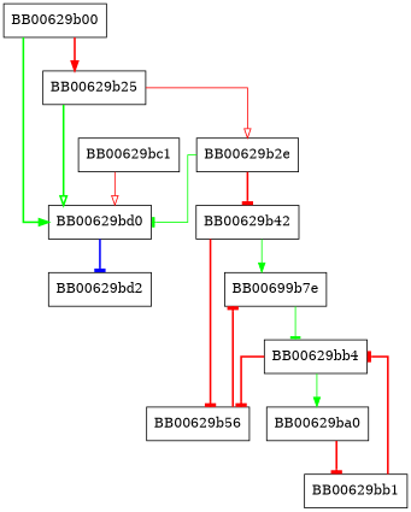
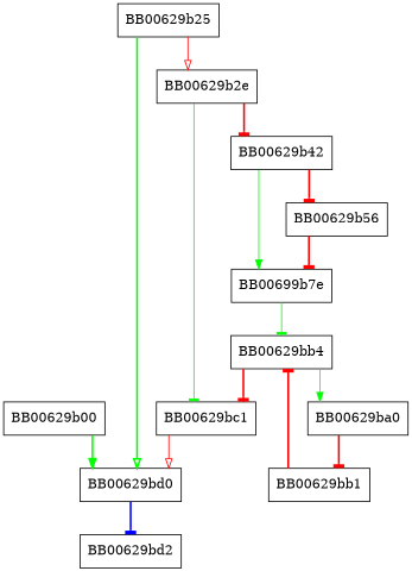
  digraph {
    splines=ortho
    node [shape=box]
    edge [arrowhead=tee color=red style=bold]
    BB00629b00
    BB00629bd0
    n3 [label=BB00629b25]
    BB00629bd2
    BB00629b2e
    BB00629b42
    n7 [label=BB00699b7e]
    BB00629b56
    BB00629bb4
    BB00629bc1
    BB00629ba0
    BB00629bb1
    BB00629b00 -> BB00629bd0 [arrowhead=normal color=green]
-   BB00629b00 -> n3 [arrowhead=normal]
    BB00629bd0 -> BB00629bd2 [color=blue]
    n3 -> BB00629bd0 [arrowhead=onormal color=green]
    n3 -> BB00629b2e [arrowhead=onormal style=solid]
-   BB00629b2e -> BB00629bd0 [color=green style=solid]
+   BB00629b2e -> BB00629bc1 [color=green style=solid]
    BB00629b2e -> BB00629b42
    BB00629b42 -> n7 [arrowhead=normal color=green style=solid]
    BB00629b42 -> BB00629b56
    n7 -> BB00629bb4 [color=green style=solid]
    BB00629b56 -> n7
-   BB00629bb4 -> BB00629b56
+   BB00629bb4 -> BB00629bc1
    BB00629bb4 -> BB00629ba0 [arrowhead=normal color=green style=solid]
    BB00629bc1 -> BB00629bd0 [arrowhead=onormal style=solid]
    BB00629ba0 -> BB00629bb1
    BB00629bb1 -> BB00629bb4
  }
